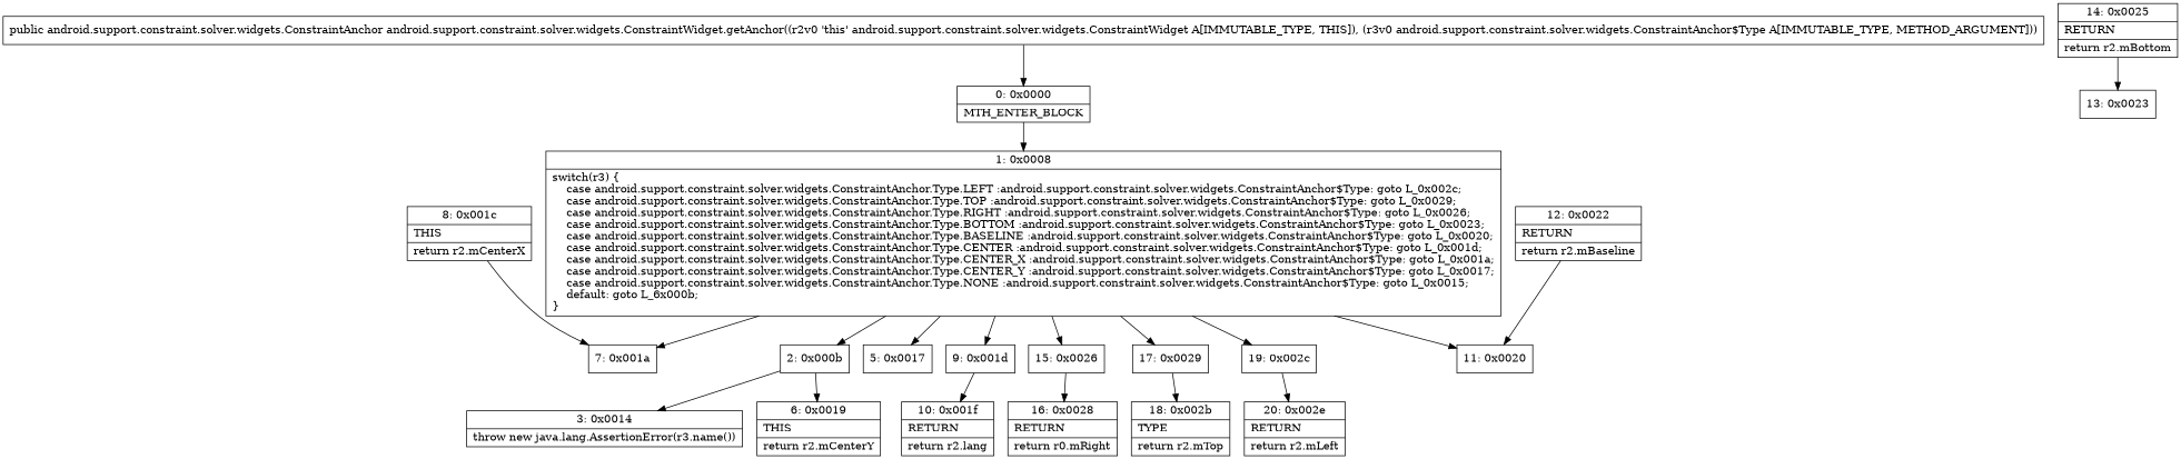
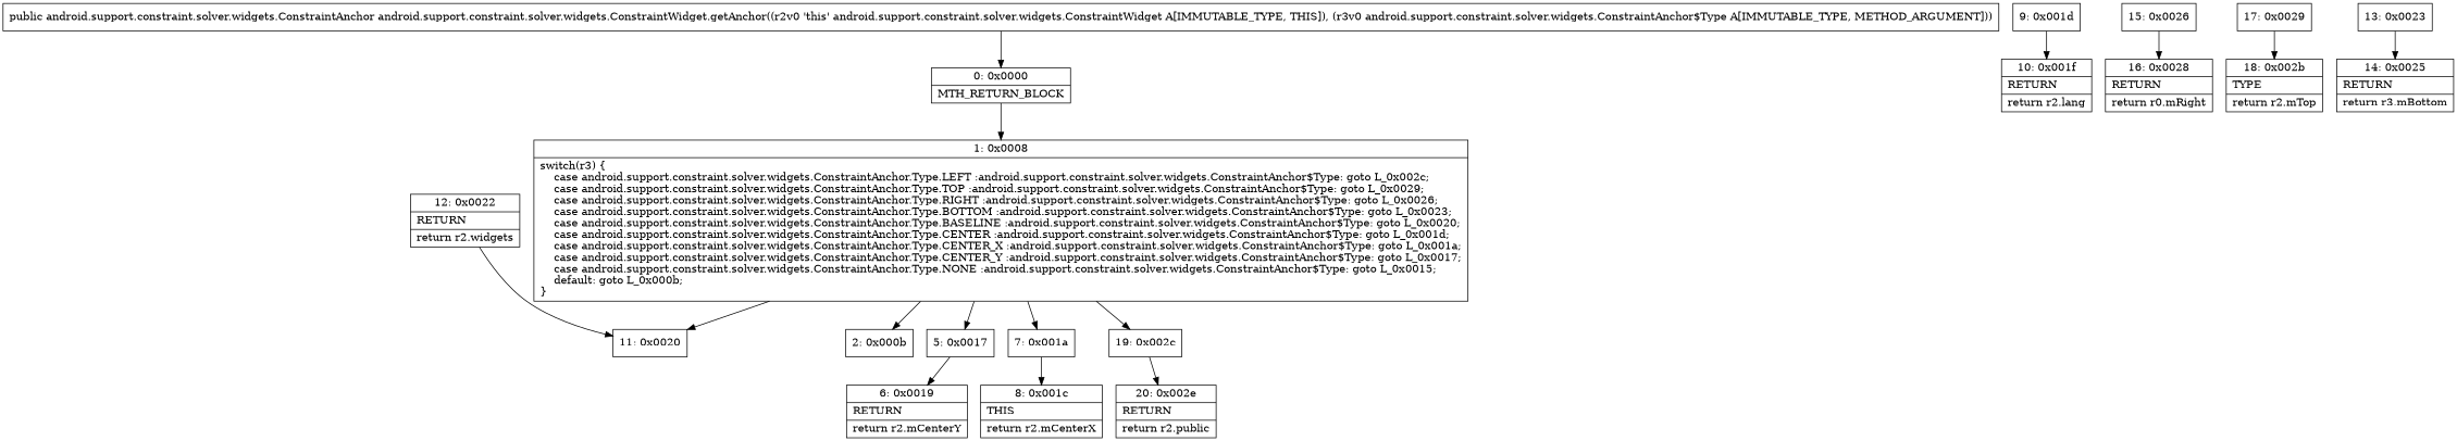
  digraph {
    node [shape=record]
-   n1 [label="{0\:\ 0x0000|MTH_ENTER_BLOCK\l}"]
-   n2 [label="{1\:\ 0x0008|switch(r3) \{\l    case android.support.constraint.solver.widgets.ConstraintAnchor.Type.LEFT :android.support.constraint.solver.widgets.ConstraintAnchor$Type: goto L_0x002c;\l    case android.support.constraint.solver.widgets.ConstraintAnchor.Type.TOP :android.support.constraint.solver.widgets.ConstraintAnchor$Type: goto L_0x0029;\l    case android.support.constraint.solver.widgets.ConstraintAnchor.Type.RIGHT :android.support.constraint.solver.widgets.ConstraintAnchor$Type: goto L_0x0026;\l    case android.support.constraint.solver.widgets.ConstraintAnchor.Type.BOTTOM :android.support.constraint.solver.widgets.ConstraintAnchor$Type: goto L_0x0023;\l    case android.support.constraint.solver.widgets.ConstraintAnchor.Type.BASELINE :android.support.constraint.solver.widgets.ConstraintAnchor$Type: goto L_0x0020;\l    case android.support.constraint.solver.widgets.ConstraintAnchor.Type.CENTER :android.support.constraint.solver.widgets.ConstraintAnchor$Type: goto L_0x001d;\l    case android.support.constraint.solver.widgets.ConstraintAnchor.Type.CENTER_X :android.support.constraint.solver.widgets.ConstraintAnchor$Type: goto L_0x001a;\l    case android.support.constraint.solver.widgets.ConstraintAnchor.Type.CENTER_Y :android.support.constraint.solver.widgets.ConstraintAnchor$Type: goto L_0x0017;\l    case android.support.constraint.solver.widgets.ConstraintAnchor.Type.NONE :android.support.constraint.solver.widgets.ConstraintAnchor$Type: goto L_0x0015;\l    default: goto L_6x000b;\l\}\l}"]
+   n1 [label="{0\:\ 0x0000|MTH_RETURN_BLOCK\l}"]
+   n2 [label="{1\:\ 0x0008|switch(r3) \{\l    case android.support.constraint.solver.widgets.ConstraintAnchor.Type.LEFT :android.support.constraint.solver.widgets.ConstraintAnchor$Type: goto L_0x002c;\l    case android.support.constraint.solver.widgets.ConstraintAnchor.Type.TOP :android.support.constraint.solver.widgets.ConstraintAnchor$Type: goto L_0x0029;\l    case android.support.constraint.solver.widgets.ConstraintAnchor.Type.RIGHT :android.support.constraint.solver.widgets.ConstraintAnchor$Type: goto L_0x0026;\l    case android.support.constraint.solver.widgets.ConstraintAnchor.Type.BOTTOM :android.support.constraint.solver.widgets.ConstraintAnchor$Type: goto L_0x0023;\l    case android.support.constraint.solver.widgets.ConstraintAnchor.Type.BASELINE :android.support.constraint.solver.widgets.ConstraintAnchor$Type: goto L_0x0020;\l    case android.support.constraint.solver.widgets.ConstraintAnchor.Type.CENTER :android.support.constraint.solver.widgets.ConstraintAnchor$Type: goto L_0x001d;\l    case android.support.constraint.solver.widgets.ConstraintAnchor.Type.CENTER_X :android.support.constraint.solver.widgets.ConstraintAnchor$Type: goto L_0x001a;\l    case android.support.constraint.solver.widgets.ConstraintAnchor.Type.CENTER_Y :android.support.constraint.solver.widgets.ConstraintAnchor$Type: goto L_0x0017;\l    case android.support.constraint.solver.widgets.ConstraintAnchor.Type.NONE :android.support.constraint.solver.widgets.ConstraintAnchor$Type: goto L_0x0015;\l    default: goto L_0x000b;\l\}\l}"]
    n3 [label="{2\:\ 0x000b}"]
    n4 [label="{5\:\ 0x0017}"]
    n5 [label="{7\:\ 0x001a}"]
    n6 [label="{9\:\ 0x001d}"]
    n7 [label="{11\:\ 0x0020}"]
    n8 [label="{15\:\ 0x0026}"]
    n9 [label="{17\:\ 0x0029}"]
    n10 [label="{19\:\ 0x002c}"]
-   n11 [label="{3\:\ 0x0014|throw new java.lang.AssertionError(r3.name())\l}"]
-   n12 [label="{6\:\ 0x0019|THIS\l|return r2.mCenterY\l}"]
+   n12 [label="{6\:\ 0x0019|RETURN\l|return r2.mCenterY\l}"]
    n13 [label="{8\:\ 0x001c|THIS\l|return r2.mCenterX\l}"]
    n14 [label="{10\:\ 0x001f|RETURN\l|return r2.lang\l}"]
    n15 [label="{13\:\ 0x0023}"]
-   n16 [label="{14\:\ 0x0025|RETURN\l|return r2.mBottom\l}"]
+   n16 [label="{14\:\ 0x0025|RETURN\l|return r3.mBottom\l}"]
    n17 [label="{16\:\ 0x0028|RETURN\l|return r0.mRight\l}"]
    n18 [label="{18\:\ 0x002b|TYPE\l|return r2.mTop\l}"]
-   n19 [label="{20\:\ 0x002e|RETURN\l|return r2.mLeft\l}"]
-   n20 [label="{12\:\ 0x0022|RETURN\l|return r2.mBaseline\l}"]
+   n19 [label="{20\:\ 0x002e|RETURN\l|return r2.public\l}"]
+   n20 [label="{12\:\ 0x0022|RETURN\l|return r2.widgets\l}"]
    n21 [label="{public android.support.constraint.solver.widgets.ConstraintAnchor android.support.constraint.solver.widgets.ConstraintWidget.getAnchor((r2v0 'this' android.support.constraint.solver.widgets.ConstraintWidget A[IMMUTABLE_TYPE, THIS]), (r3v0 android.support.constraint.solver.widgets.ConstraintAnchor$Type A[IMMUTABLE_TYPE, METHOD_ARGUMENT])) }"]
    n1 -> n2
    n2 -> n3
    n2 -> n4
    n2 -> n5
-   n2 -> n6
    n2 -> n7
-   n2 -> n8
-   n2 -> n9
    n2 -> n10
-   n3 -> n11
-   n3 -> n12
-   n13 -> n5
+   n4 -> n12
+   n5 -> n13
    n6 -> n14
    n8 -> n17
    n9 -> n18
    n10 -> n19
-   n16 -> n15
+   n15 -> n16
    n20 -> n7
    n21 -> n1
  }
